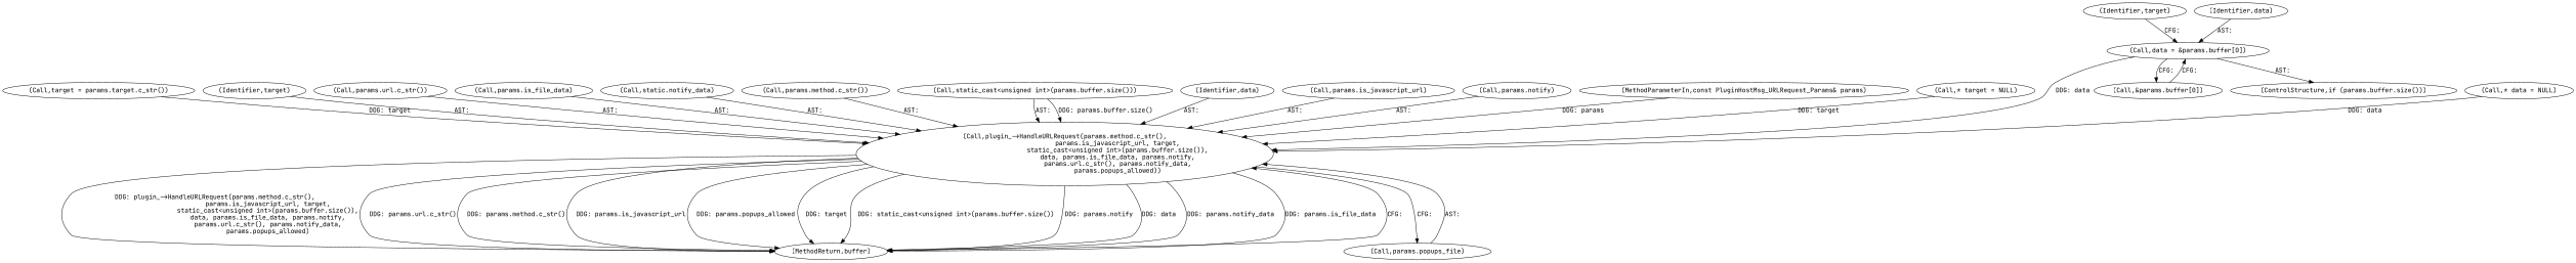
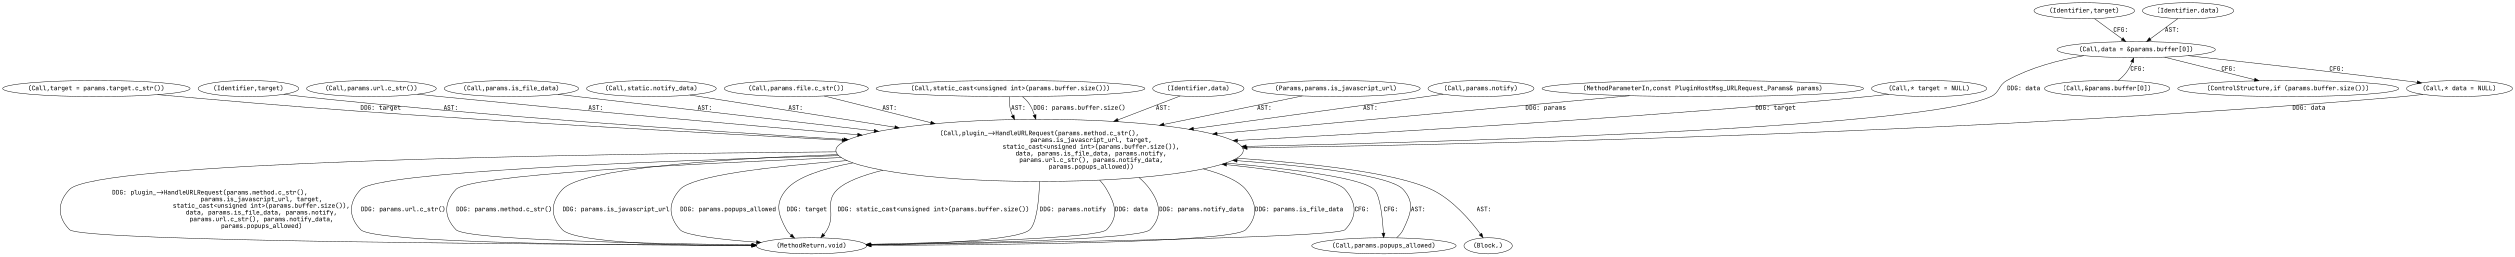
  digraph {
    fontname="JetBrains Mono"
    node [fontname="JetBrains Mono"]
    edge [fontname="JetBrains Mono"]
    n1 [label="(Call,data = &params.buffer[0])"]
    n2 [label="(Call,plugin_->HandleURLRequest(params.method.c_str(),\n                            params.is_javascript_url, target,\n                            static_cast<unsigned int>(params.buffer.size()),\n                            data, params.is_file_data, params.notify,\n                            params.url.c_str(), params.notify_data,\n                            params.popups_allowed))"]
    n3 [label="(Call,&params.buffer[0])"]
    n4 [label="(ControlStructure,if (params.buffer.size()))"]
-   n5 [label="(MethodReturn,buffer)"]
-   n6 [label="(Call,params.popups_file)"]
+   n5 [label="(MethodReturn,void)"]
+   n6 [label="(Call,params.popups_allowed)"]
+   n7 [label="(Block,)"]
    n8 [label="(Call,target = params.target.c_str())"]
    n9 [label="(Identifier,target)"]
    n10 [label="(Call,params.url.c_str())"]
    n11 [label="(Identifier,target)"]
    n12 [label="(Call,params.is_file_data)"]
    n13 [label="(Call,static.notify_data)"]
-   n14 [label="(Call,params.method.c_str())"]
+   n14 [label="(Call,params.file.c_str())"]
    n15 [label="(Call,static_cast<unsigned int>(params.buffer.size()))"]
    n16 [label="(Identifier,data)"]
-   n17 [label="(Call,params.is_javascript_url)"]
+   n17 [label="(Params,params.is_javascript_url)"]
    n18 [label="(Call,params.notify)"]
    n19 [label="(MethodParameterIn,const PluginHostMsg_URLRequest_Params& params)"]
    n20 [label="(Identifier,data)"]
    n21 [label="(Call,* data = NULL)"]
    n22 [label="(Call,* target = NULL)"]
    n1 -> n2 [label="DDG: data"]
-   n1 -> n3 [label="CFG: "]
-   n1 -> n4 [label="AST: "]
+   n1 -> n21 [label="CFG: "]
+   n1 -> n4 [label="CFG: "]
    n2 -> n5 [label="DDG: plugin_->HandleURLRequest(params.method.c_str(),\n                            params.is_javascript_url, target,\n                            static_cast<unsigned int>(params.buffer.size()),\n                            data, params.is_file_data, params.notify,\n                            params.url.c_str(), params.notify_data,\n                            params.popups_allowed)"]
    n2 -> n5 [label="DDG: params.url.c_str()"]
    n2 -> n5 [label="DDG: params.method.c_str()"]
    n2 -> n5 [label="DDG: params.is_javascript_url"]
    n2 -> n5 [label="DDG: params.popups_allowed"]
    n2 -> n5 [label="DDG: target"]
    n2 -> n5 [label="DDG: static_cast<unsigned int>(params.buffer.size())"]
    n2 -> n5 [label="DDG: params.notify"]
    n2 -> n5 [label="DDG: data"]
    n2 -> n5 [label="DDG: params.notify_data"]
    n2 -> n5 [label="DDG: params.is_file_data"]
    n2 -> n6 [label="CFG: "]
+   n2 -> n7 [label="AST: "]
    n3 -> n1 [label="CFG: "]
    n5 -> n2 [label="CFG: "]
    n6 -> n2 [label="AST: "]
    n8 -> n2 [label="DDG: target"]
    n9 -> n2 [label="AST: "]
    n10 -> n2 [label="AST: "]
    n11 -> n1 [label="CFG: "]
    n12 -> n2 [label="AST: "]
    n13 -> n2 [label="AST: "]
    n14 -> n2 [label="AST: "]
    n15 -> n2 [label="AST: "]
    n15 -> n2 [label="DDG: params.buffer.size()"]
    n16 -> n2 [label="AST: "]
    n17 -> n2 [label="AST: "]
    n18 -> n2 [label="AST: "]
    n19 -> n2 [label="DDG: params"]
    n20 -> n1 [label="AST: "]
    n21 -> n2 [label="DDG: data"]
    n22 -> n2 [label="DDG: target"]
  }
